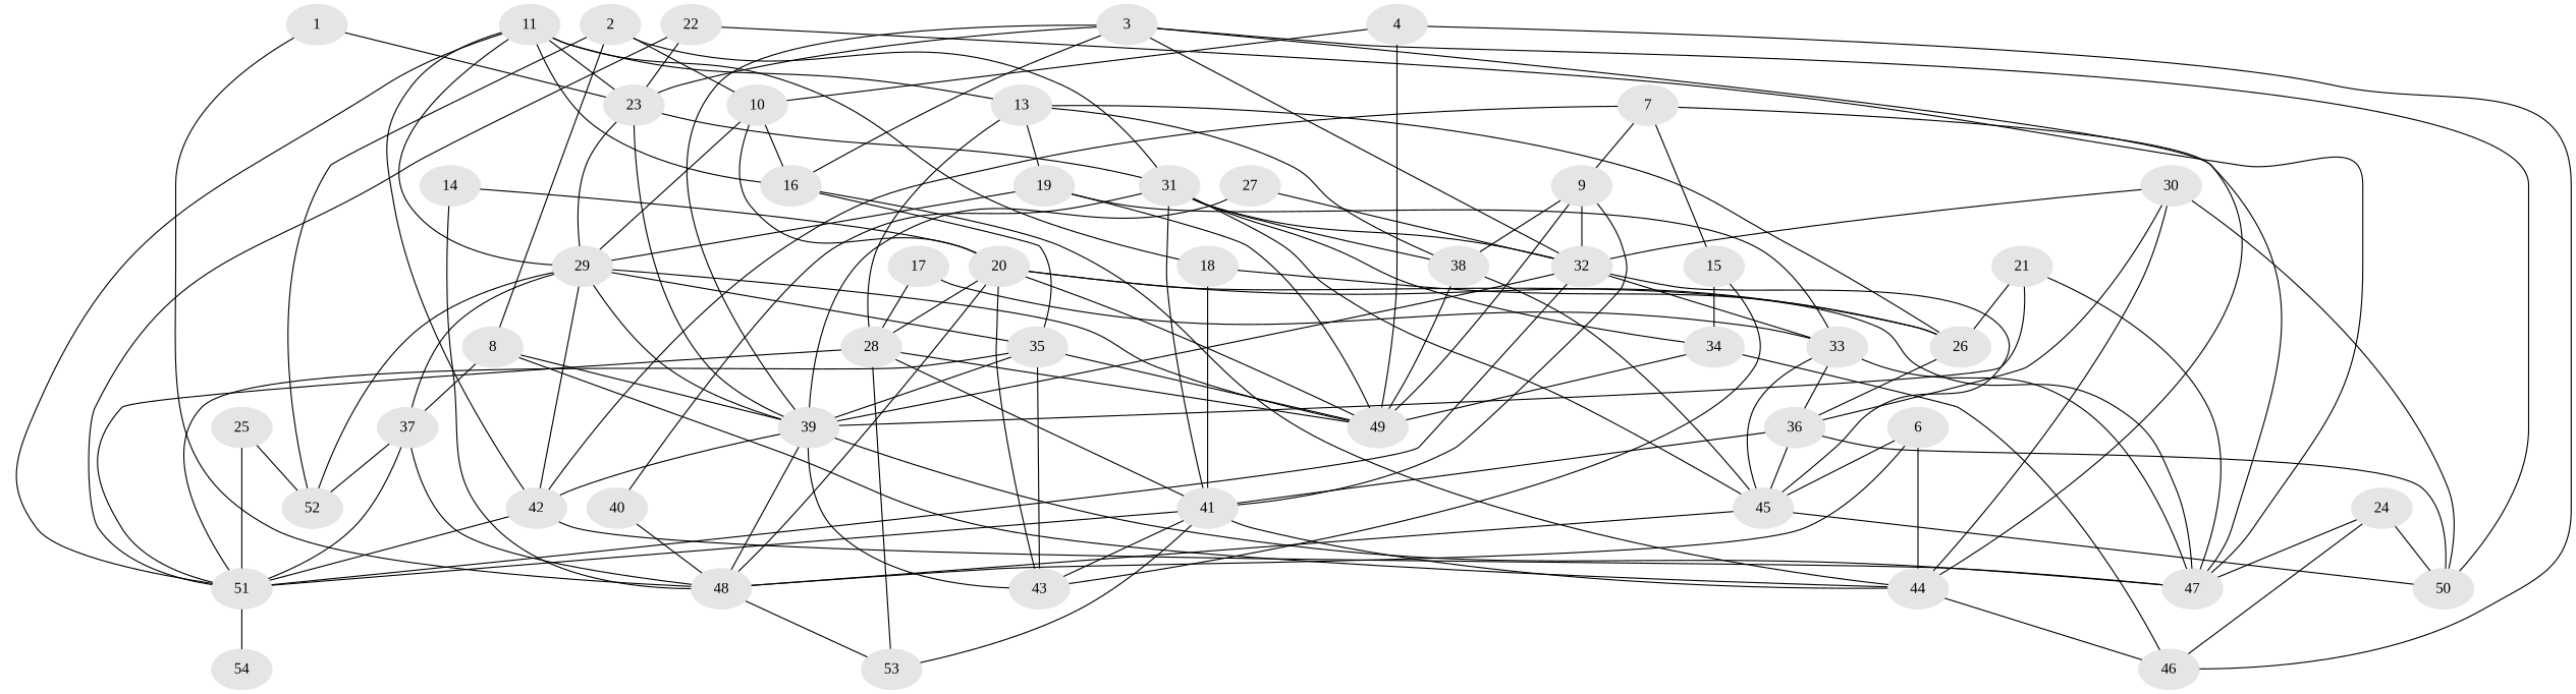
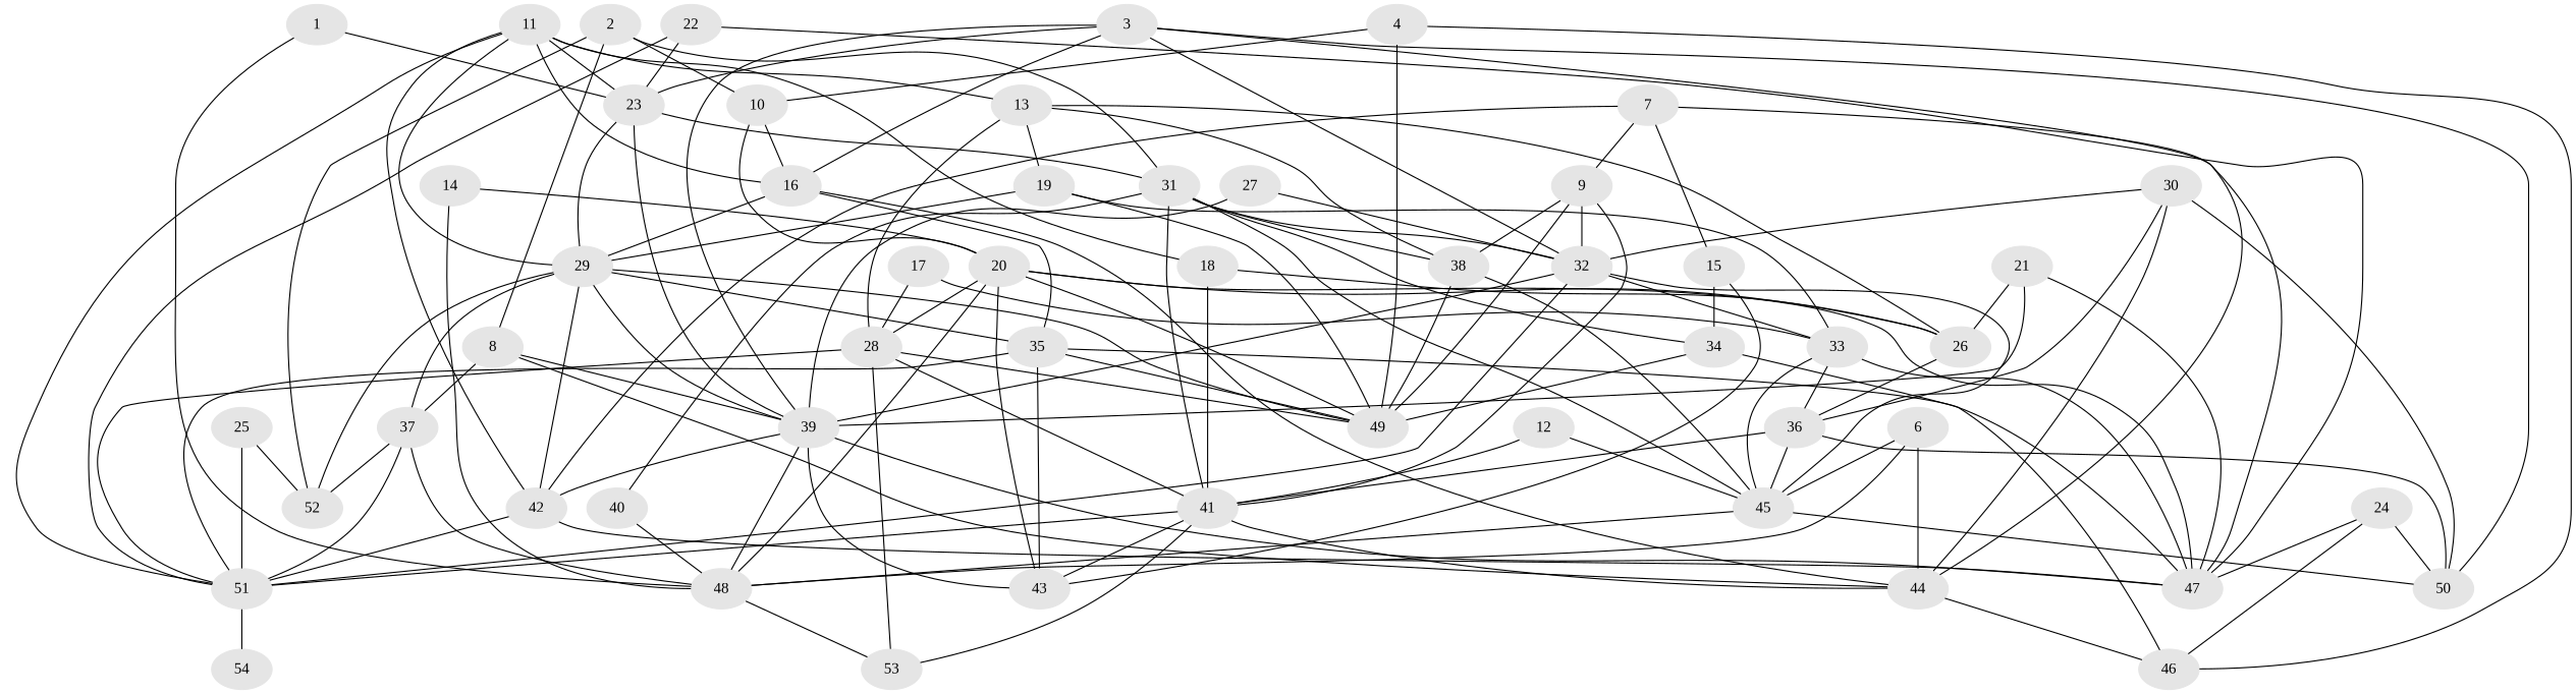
  graph {
    fontname="Liberation Serif"
    node [color=gray90 fontname="Liberation Serif" style=filled]
    edge [fontname="Liberation Serif" weight=1.0]
    1
    23
    48
    31
    39
    29
    53
    2
    8
    10
    52
    44
    37
    16
    20
    32
    45
    38
    41
    34
    40
    3
    50
    35
    51
    33
    42
    47
    43
    46
    4
    49
    22
    6
    7
    9
    15
    26
    28
    11
    13
    18
    19
    54
+   12
    36
    14
    17
    21
    24
    25
    27
    30
    1 -- 23
    1 -- 48
    23 -- 31
    23 -- 39
    23 -- 29
    48 -- 53
    31 -- 32 [weight=2.0]
    31 -- 45
    31 -- 38
    31 -- 41
    31 -- 34
    31 -- 40
    39 -- 48
    39 -- 42
    39 -- 47
    39 -- 43 [weight=2.0]
    29 -- 39
    29 -- 52
    29 -- 37
    29 -- 35
    29 -- 42
    29 -- 49
    2 -- 31
    2 -- 8
    2 -- 10
    2 -- 52
    8 -- 39
    8 -- 44
    8 -- 37
-   10 -- 29
+   16 -- 29
    10 -- 16
    10 -- 20
    44 -- 46
    37 -- 48
    37 -- 52
    37 -- 51
    16 -- 44
    16 -- 35
    20 -- 48
    20 -- 47
    20 -- 43
    20 -- 49
    20 -- 26
    20 -- 28
    32 -- 39
    32 -- 45 [weight=2.0]
    32 -- 51
    32 -- 33
    45 -- 48
    45 -- 50
    38 -- 45
    38 -- 49
    41 -- 53
    41 -- 44
    41 -- 51
    41 -- 43
    34 -- 46
    34 -- 49 [weight=3.0]
    40 -- 48
    3 -- 23
    3 -- 39
    3 -- 44
    3 -- 16
    3 -- 32
    3 -- 50
-   35 -- 39
+   35 -- 47
    35 -- 51
    35 -- 43
    35 -- 49
    51 -- 54
    33 -- 45
    33 -- 47
    33 -- 36
    42 -- 51
    42 -- 47
    4 -- 10
    4 -- 46
    4 -- 49 [weight=2.0]
    22 -- 23
    22 -- 51
    22 -- 47
    6 -- 48
    6 -- 44
    6 -- 45
    7 -- 42
    7 -- 47
    7 -- 9
    7 -- 15
    9 -- 32
    9 -- 38
    9 -- 41
    9 -- 49
    15 -- 34
    15 -- 43
    26 -- 36
    28 -- 53
    28 -- 41
    28 -- 51
    28 -- 49
    11 -- 23
    11 -- 29
    11 -- 16
    11 -- 51
    11 -- 42
    11 -- 13 [weight=2.0]
    11 -- 18
    13 -- 38
    13 -- 26
    13 -- 28
    13 -- 19
    18 -- 41
    18 -- 26
    19 -- 29
    19 -- 33
    19 -- 49
+   12 -- 45
+   12 -- 41 [weight=2.0]
    36 -- 45
    36 -- 41
    36 -- 50
    14 -- 48
    14 -- 20
    17 -- 33
    17 -- 28
    21 -- 39
    21 -- 47
    21 -- 26
    24 -- 50
    24 -- 47
    24 -- 46
    25 -- 52
    25 -- 51
    27 -- 39
    27 -- 32
    30 -- 44
    30 -- 32
    30 -- 50
    30 -- 36
  }
